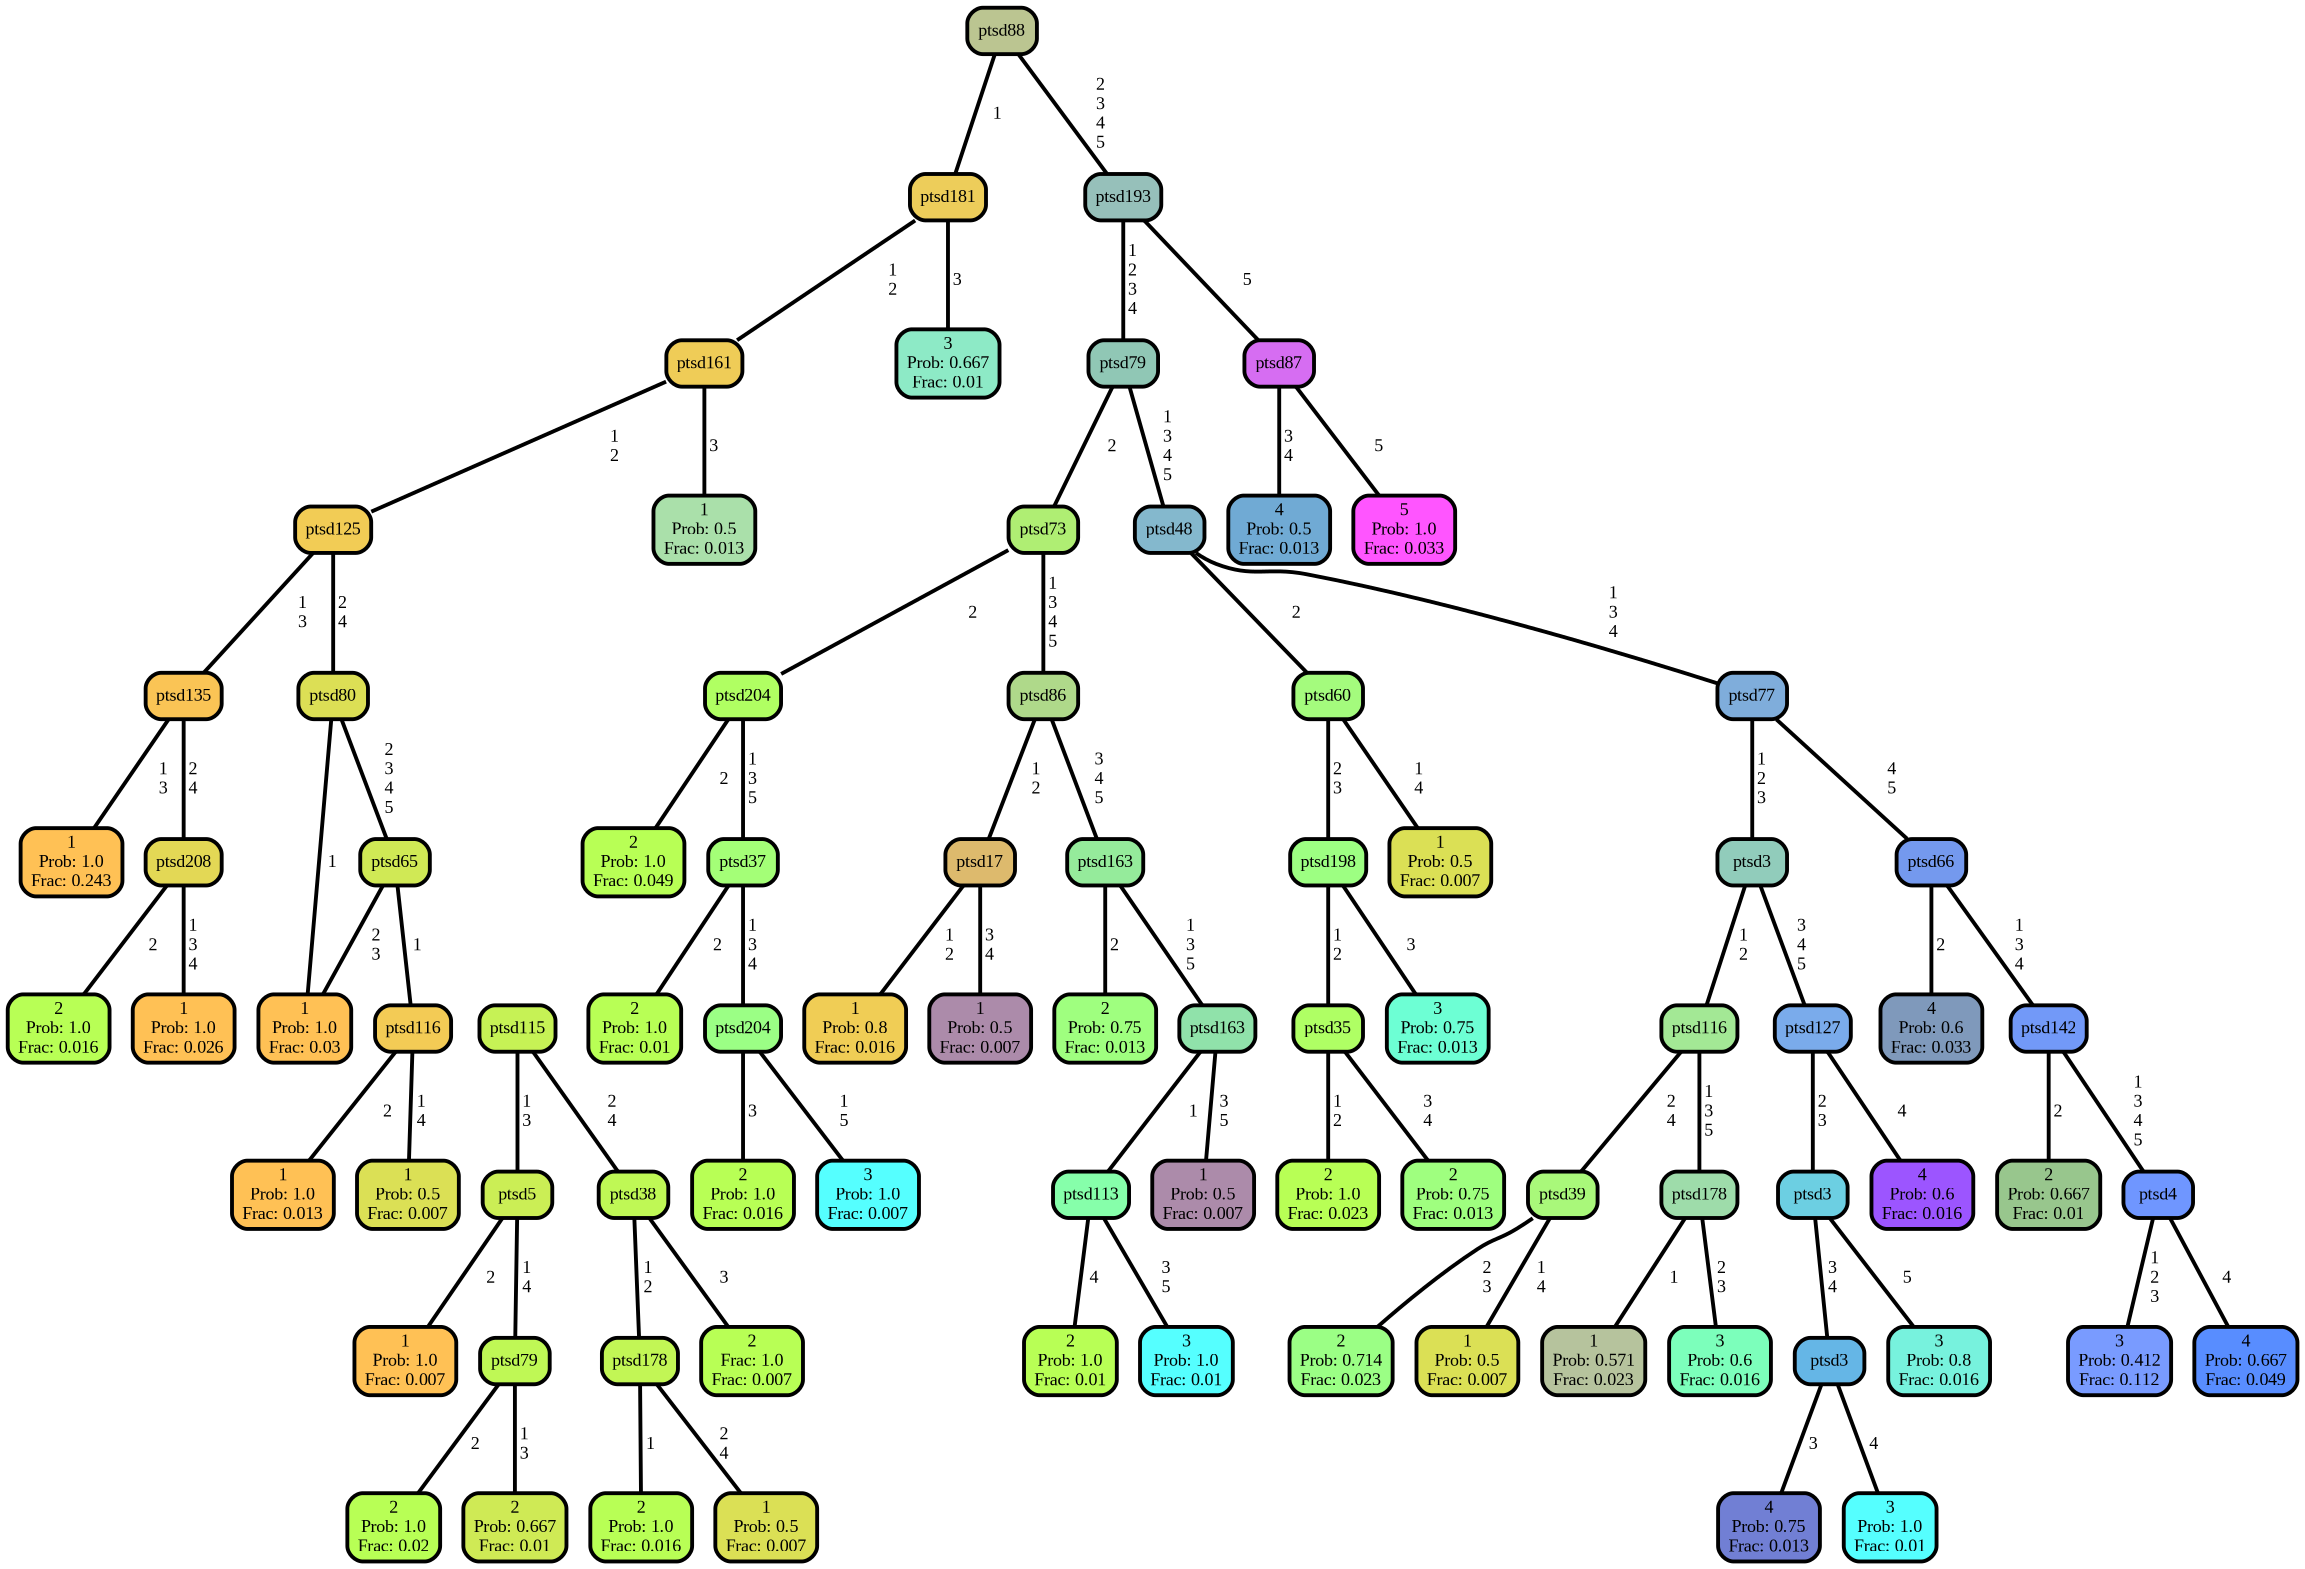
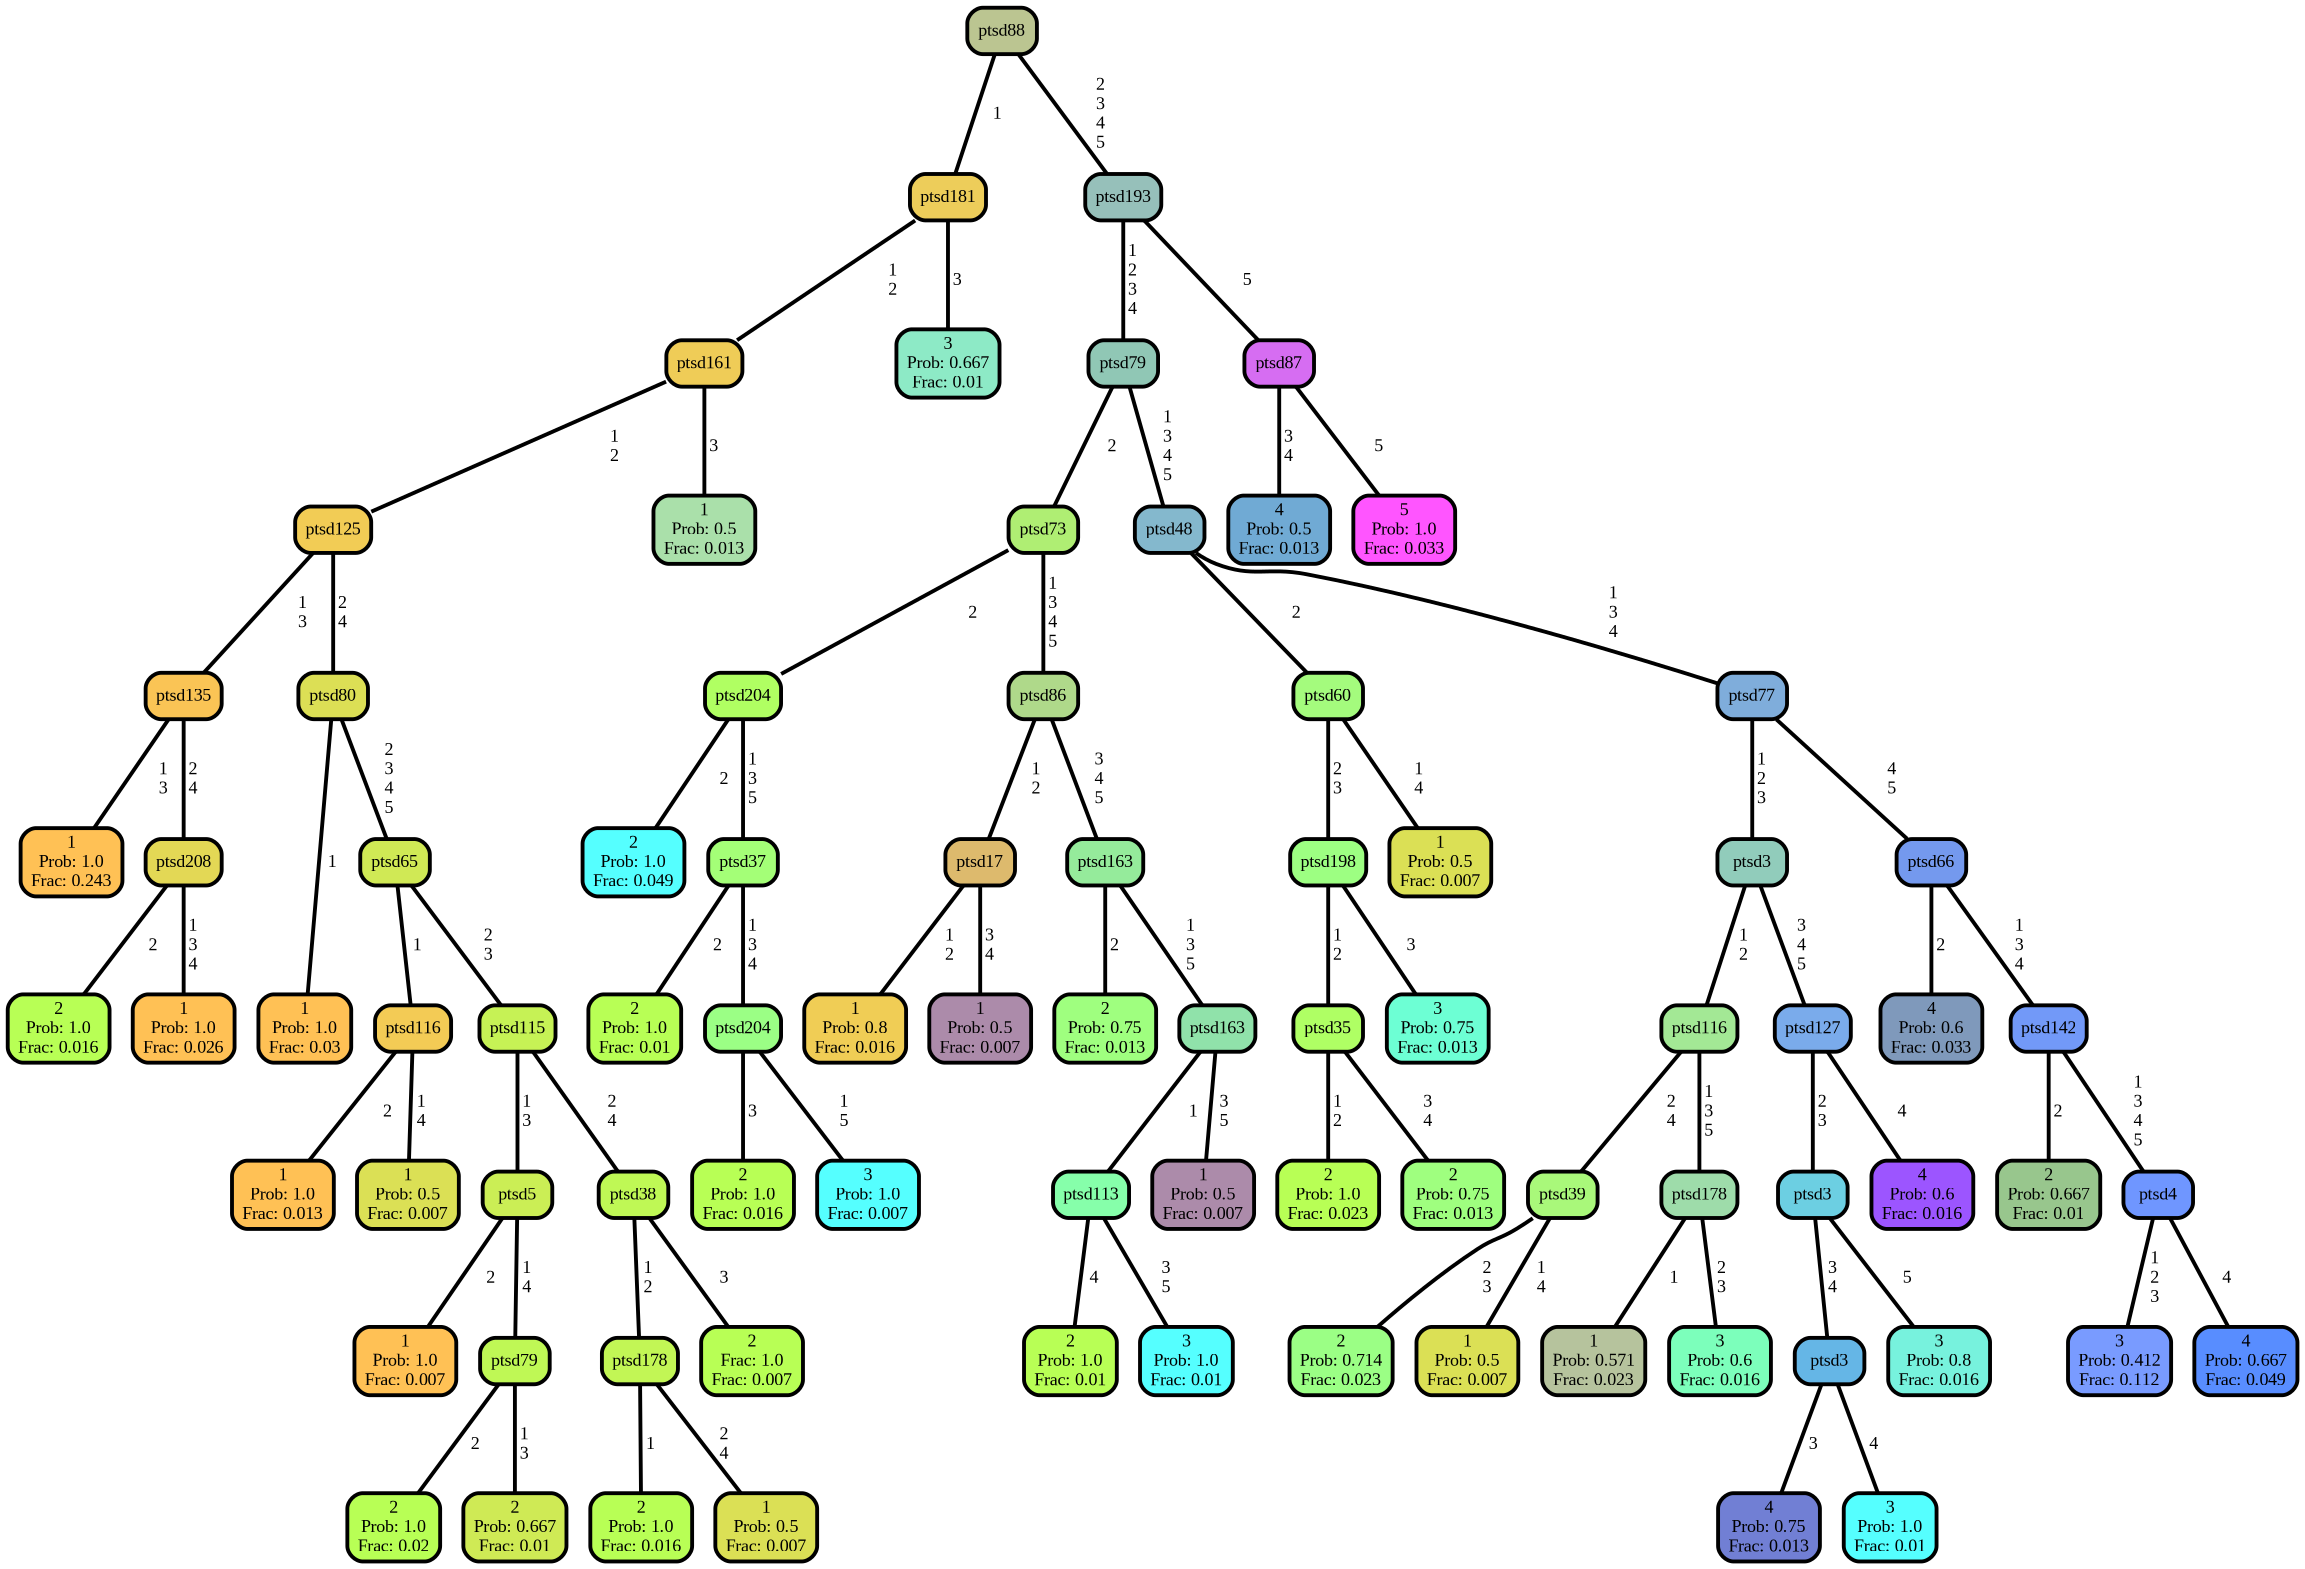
  graph {
    fontname="Liberation Serif"
    ranksep="0 equally"
    splines=straight
    node [color=black fillcolor="#b8ff55" fontcolor=black fontname="Liberation Serif" penwidth=3 shape=box style="filled, rounded"]
    edge [color=black fontname="Liberation Serif" penwidth=3]
    n1 [fillcolor="#ffc155" label="1\nProb: 1.0\nFrac: 0.243"]
    n2 [fillcolor="#fac455" label=ptsd135]
    n3 [fillcolor="#e3d855" label=ptsd208]
    n4 [label="2\nProb: 1.0\nFrac: 0.016"]
    n5 [fillcolor="#ffc155" label="1\nProb: 1.0\nFrac: 0.026"]
    n6 [fillcolor="#f2cc55" label=ptsd125]
    n7 [fillcolor="#dcdf55" label=ptsd80]
    n8 [fillcolor="#ffc155" label="1\nProb: 1.0\nFrac: 0.03"]
    n9 [fillcolor="#d0e955" label=ptsd65]
    n10 [fillcolor="#f3cb55" label=ptsd116]
    n11 [fillcolor="#c6f255" label=ptsd115]
    n12 [fillcolor="#ffc155" label="1\nProb: 1.0\nFrac: 0.013"]
    n13 [fillcolor="#dbe055" label="1\nProb: 0.5\nFrac: 0.007"]
    n14 [fillcolor="#cbee55" label=ptsd5]
    n15 [fillcolor="#bff855" label=ptsd38]
    n16 [fillcolor="#ffc155" label="1\nProb: 1.0\nFrac: 0.007"]
    n17 [fillcolor="#bff855" label=ptsd79]
    n18 [label="2\nProb: 1.0\nFrac: 0.02"]
    n19 [fillcolor="#cfea55" label="2\nProb: 0.667\nFrac: 0.01"]
    n20 [fillcolor="#c2f655" label=ptsd178]
    n21 [label="2\nFrac: 1.0\nFrac: 0.007"]
    n22 [label="2\nProb: 1.0\nFrac: 0.016"]
    n23 [fillcolor="#dbe055" label="1\nProb: 0.5\nFrac: 0.007"]
    n24 [fillcolor="#efcc57" label=ptsd161]
    n25 [fillcolor="#aae0aa" label="1\nProb: 0.5\nFrac: 0.013"]
    n26 [fillcolor="#edcd5a" label=ptsd181]
    n27 [fillcolor="#8deac6" label="3\nProb: 0.667\nFrac: 0.01"]
    n28 [fillcolor="#bbc591" label=ptsd88]
    n29 [fillcolor="#96c0ba" label=ptsd193]
    n30 [fillcolor="#90c7b5" label=ptsd79]
    n31 [fillcolor="#d66df2" label=ptsd87]
-   n32 [label="2\nProb: 1.0\nFrac: 0.049"]
+   n32 [fillcolor="#55ffff" label="2\nProb: 1.0\nFrac: 0.049"]
    n33 [fillcolor="#b0ff62" label=ptsd204]
    n34 [fillcolor="#a4ff77" label=ptsd37]
    n35 [label="2\nProb: 1.0\nFrac: 0.01"]
    n36 [fillcolor="#9bff85" label=ptsd204]
    n37 [label="2\nProb: 1.0\nFrac: 0.016"]
    n38 [fillcolor="#55ffff" label="3\nProb: 1.0\nFrac: 0.007"]
    n39 [fillcolor="#afee73" label=ptsd73]
    n40 [fillcolor="#afd98a" label=ptsd86]
    n41 [fillcolor="#ddba6d" label=ptsd17]
    n42 [fillcolor="#95eb9b" label=ptsd163]
    n43 [fillcolor="#f0cd55" label="1\nProb: 0.8\nFrac: 0.016"]
    n44 [fillcolor="#ac8baa" label="1\nProb: 0.5\nFrac: 0.007"]
    n45 [fillcolor="#9fff7f" label="2\nProb: 0.75\nFrac: 0.013"]
    n46 [fillcolor="#90e2aa" label=ptsd163]
    n47 [fillcolor="#86ffaa" label=ptsd113]
    n48 [fillcolor="#ac8baa" label="1\nProb: 0.5\nFrac: 0.007"]
    n49 [label="2\nProb: 1.0\nFrac: 0.01"]
    n50 [fillcolor="#55ffff" label="3\nProb: 1.0\nFrac: 0.01"]
    n51 [fillcolor="#84b8cd" label=ptsd48]
    n52 [fillcolor="#a4fb7d" label=ptsd60]
    n53 [fillcolor="#7faddb" label=ptsd77]
    n54 [label="2\nProb: 1.0\nFrac: 0.023"]
    n55 [fillcolor="#afff64" label=ptsd35]
    n56 [fillcolor="#9fff7f" label="2\nProb: 0.75\nFrac: 0.013"]
    n57 [fillcolor="#9dff82" label=ptsd198]
    n58 [fillcolor="#6dffd4" label="3\nProb: 0.75\nFrac: 0.013"]
    n59 [fillcolor="#dbe055" label="1\nProb: 0.5\nFrac: 0.007"]
    n60 [fillcolor="#91ccbb" label=ptsd3]
    n61 [fillcolor="#7499ee" label=ptsd66]
    n62 [fillcolor="#9bff85" label="2\nProb: 0.714\nFrac: 0.023"]
    n63 [fillcolor="#a9f87a" label=ptsd39]
    n64 [fillcolor="#dbe055" label="1\nProb: 0.5\nFrac: 0.007"]
    n65 [fillcolor="#a3e895" label=ptsd116]
    n66 [fillcolor="#9edcaa" label=ptsd178]
    n67 [fillcolor="#b6c39d" label="1\nProb: 0.571\nFrac: 0.023"]
    n68 [fillcolor="#7cffbb" label="3\nProb: 0.6\nFrac: 0.016"]
    n69 [fillcolor="#7aabeb" label=ptsd127]
    n70 [fillcolor="#6ccfe2" label=ptsd3]
    n71 [fillcolor="#9c55ff" label="4\nProb: 0.6\nFrac: 0.016"]
    n72 [fillcolor="#717fd4" label="4\nProb: 0.75\nFrac: 0.013"]
    n73 [fillcolor="#65b6e6" label=ptsd3]
    n74 [fillcolor="#55ffff" label="3\nProb: 1.0\nFrac: 0.01"]
    n75 [fillcolor="#77f2dd" label="3\nProb: 0.8\nFrac: 0.016"]
    n76 [fillcolor="#7f99bb" label="4\nProb: 0.6\nFrac: 0.033"]
    n77 [fillcolor="#7299f8" label=ptsd142]
    n78 [fillcolor="#98c68d" label="2\nProb: 0.667\nFrac: 0.01"]
    n79 [fillcolor="#6f96ff" label=ptsd4]
    n80 [fillcolor="#799bff" label="3\nProb: 0.412\nFrac: 0.112"]
    n81 [fillcolor="#588dff" label="4\nProb: 0.667\nFrac: 0.049"]
    n82 [fillcolor="#70aad4" label="4\nProb: 0.5\nFrac: 0.013"]
    n83 [fillcolor="#ff55ff" label="5\nProb: 1.0\nFrac: 0.033"]
    subgraph sub_1 {
      rank=same
    }
    n2 -- n1 [label=" 1\n 3"]
    n2 -- n3 [label=" 2\n 4"]
    n3 -- n4 [label=" 2"]
    n3 -- n5 [label=" 1\n 3\n 4"]
    n6 -- n2 [label=" 1\n 3"]
    n6 -- n7 [label=" 2\n 4"]
    n7 -- n8 [label=" 1"]
    n7 -- n9 [label=" 2\n 3\n 4\n 5"]
    n9 -- n10 [label=" 1"]
-   n9 -- n8 [label=" 2\n 3"]
+   n9 -- n11 [label=" 2\n 3"]
    n10 -- n12 [label=" 2"]
    n10 -- n13 [label=" 1\n 4"]
    n11 -- n14 [label=" 1\n 3"]
    n11 -- n15 [label=" 2\n 4"]
    n14 -- n16 [label=" 2"]
    n14 -- n17 [label=" 1\n 4"]
    n15 -- n20 [label=" 1\n 2"]
    n15 -- n21 [label=" 3"]
    n17 -- n18 [label=" 2"]
    n17 -- n19 [label=" 1\n 3"]
    n20 -- n22 [label=" 1"]
    n20 -- n23 [label=" 2\n 4"]
    n24 -- n6 [label=" 1\n 2"]
    n24 -- n25 [label=" 3"]
    n26 -- n24 [label=" 1\n 2"]
    n26 -- n27 [label=" 3"]
    n28 -- n26 [label=" 1"]
    n28 -- n29 [label=" 2\n 3\n 4\n 5"]
    n29 -- n30 [label=" 1\n 2\n 3\n 4"]
    n29 -- n31 [label=" 5"]
    n30 -- n39 [label=" 2"]
    n30 -- n51 [label=" 1\n 3\n 4\n 5"]
    n31 -- n82 [label=" 3\n 4"]
    n31 -- n83 [label=" 5"]
    n33 -- n32 [label=" 2"]
    n33 -- n34 [label=" 1\n 3\n 5"]
    n34 -- n35 [label=" 2"]
    n34 -- n36 [label=" 1\n 3\n 4"]
    n36 -- n37 [label=" 3"]
    n36 -- n38 [label=" 1\n 5"]
    n39 -- n33 [label=" 2"]
    n39 -- n40 [label=" 1\n 3\n 4\n 5"]
    n40 -- n41 [label=" 1\n 2"]
    n40 -- n42 [label=" 3\n 4\n 5"]
    n41 -- n43 [label=" 1\n 2"]
    n41 -- n44 [label=" 3\n 4"]
    n42 -- n45 [label=" 2"]
    n42 -- n46 [label=" 1\n 3\n 5"]
    n46 -- n47 [label=" 1"]
    n46 -- n48 [label=" 3\n 5"]
    n47 -- n49 [label=" 4"]
    n47 -- n50 [label=" 3\n 5"]
    n51 -- n52 [label=" 2"]
    n51 -- n53 [label=" 1\n 3\n 4"]
    n52 -- n57 [label=" 2\n 3"]
    n52 -- n59 [label=" 1\n 4"]
    n53 -- n60 [label=" 1\n 2\n 3"]
    n53 -- n61 [label=" 4\n 5"]
    n55 -- n54 [label=" 1\n 2"]
    n55 -- n56 [label=" 3\n 4"]
    n57 -- n55 [label=" 1\n 2"]
    n57 -- n58 [label=" 3"]
    n60 -- n65 [label=" 1\n 2"]
    n60 -- n69 [label=" 3\n 4\n 5"]
    n61 -- n76 [label=" 2"]
    n61 -- n77 [label=" 1\n 3\n 4"]
    n63 -- n62 [label=" 2\n 3"]
    n63 -- n64 [label=" 1\n 4"]
    n65 -- n63 [label=" 2\n 4"]
    n65 -- n66 [label=" 1\n 3\n 5"]
    n66 -- n67 [label=" 1"]
    n66 -- n68 [label=" 2\n 3"]
    n69 -- n70 [label=" 2\n 3"]
    n69 -- n71 [label=" 4"]
    n70 -- n73 [label=" 3\n 4"]
    n70 -- n75 [label=" 5"]
    n73 -- n72 [label=" 3"]
    n73 -- n74 [label=" 4"]
    n77 -- n78 [label=" 2"]
    n77 -- n79 [label=" 1\n 3\n 4\n 5"]
    n79 -- n80 [label=" 1\n 2\n 3"]
    n79 -- n81 [label=" 4"]
  }
